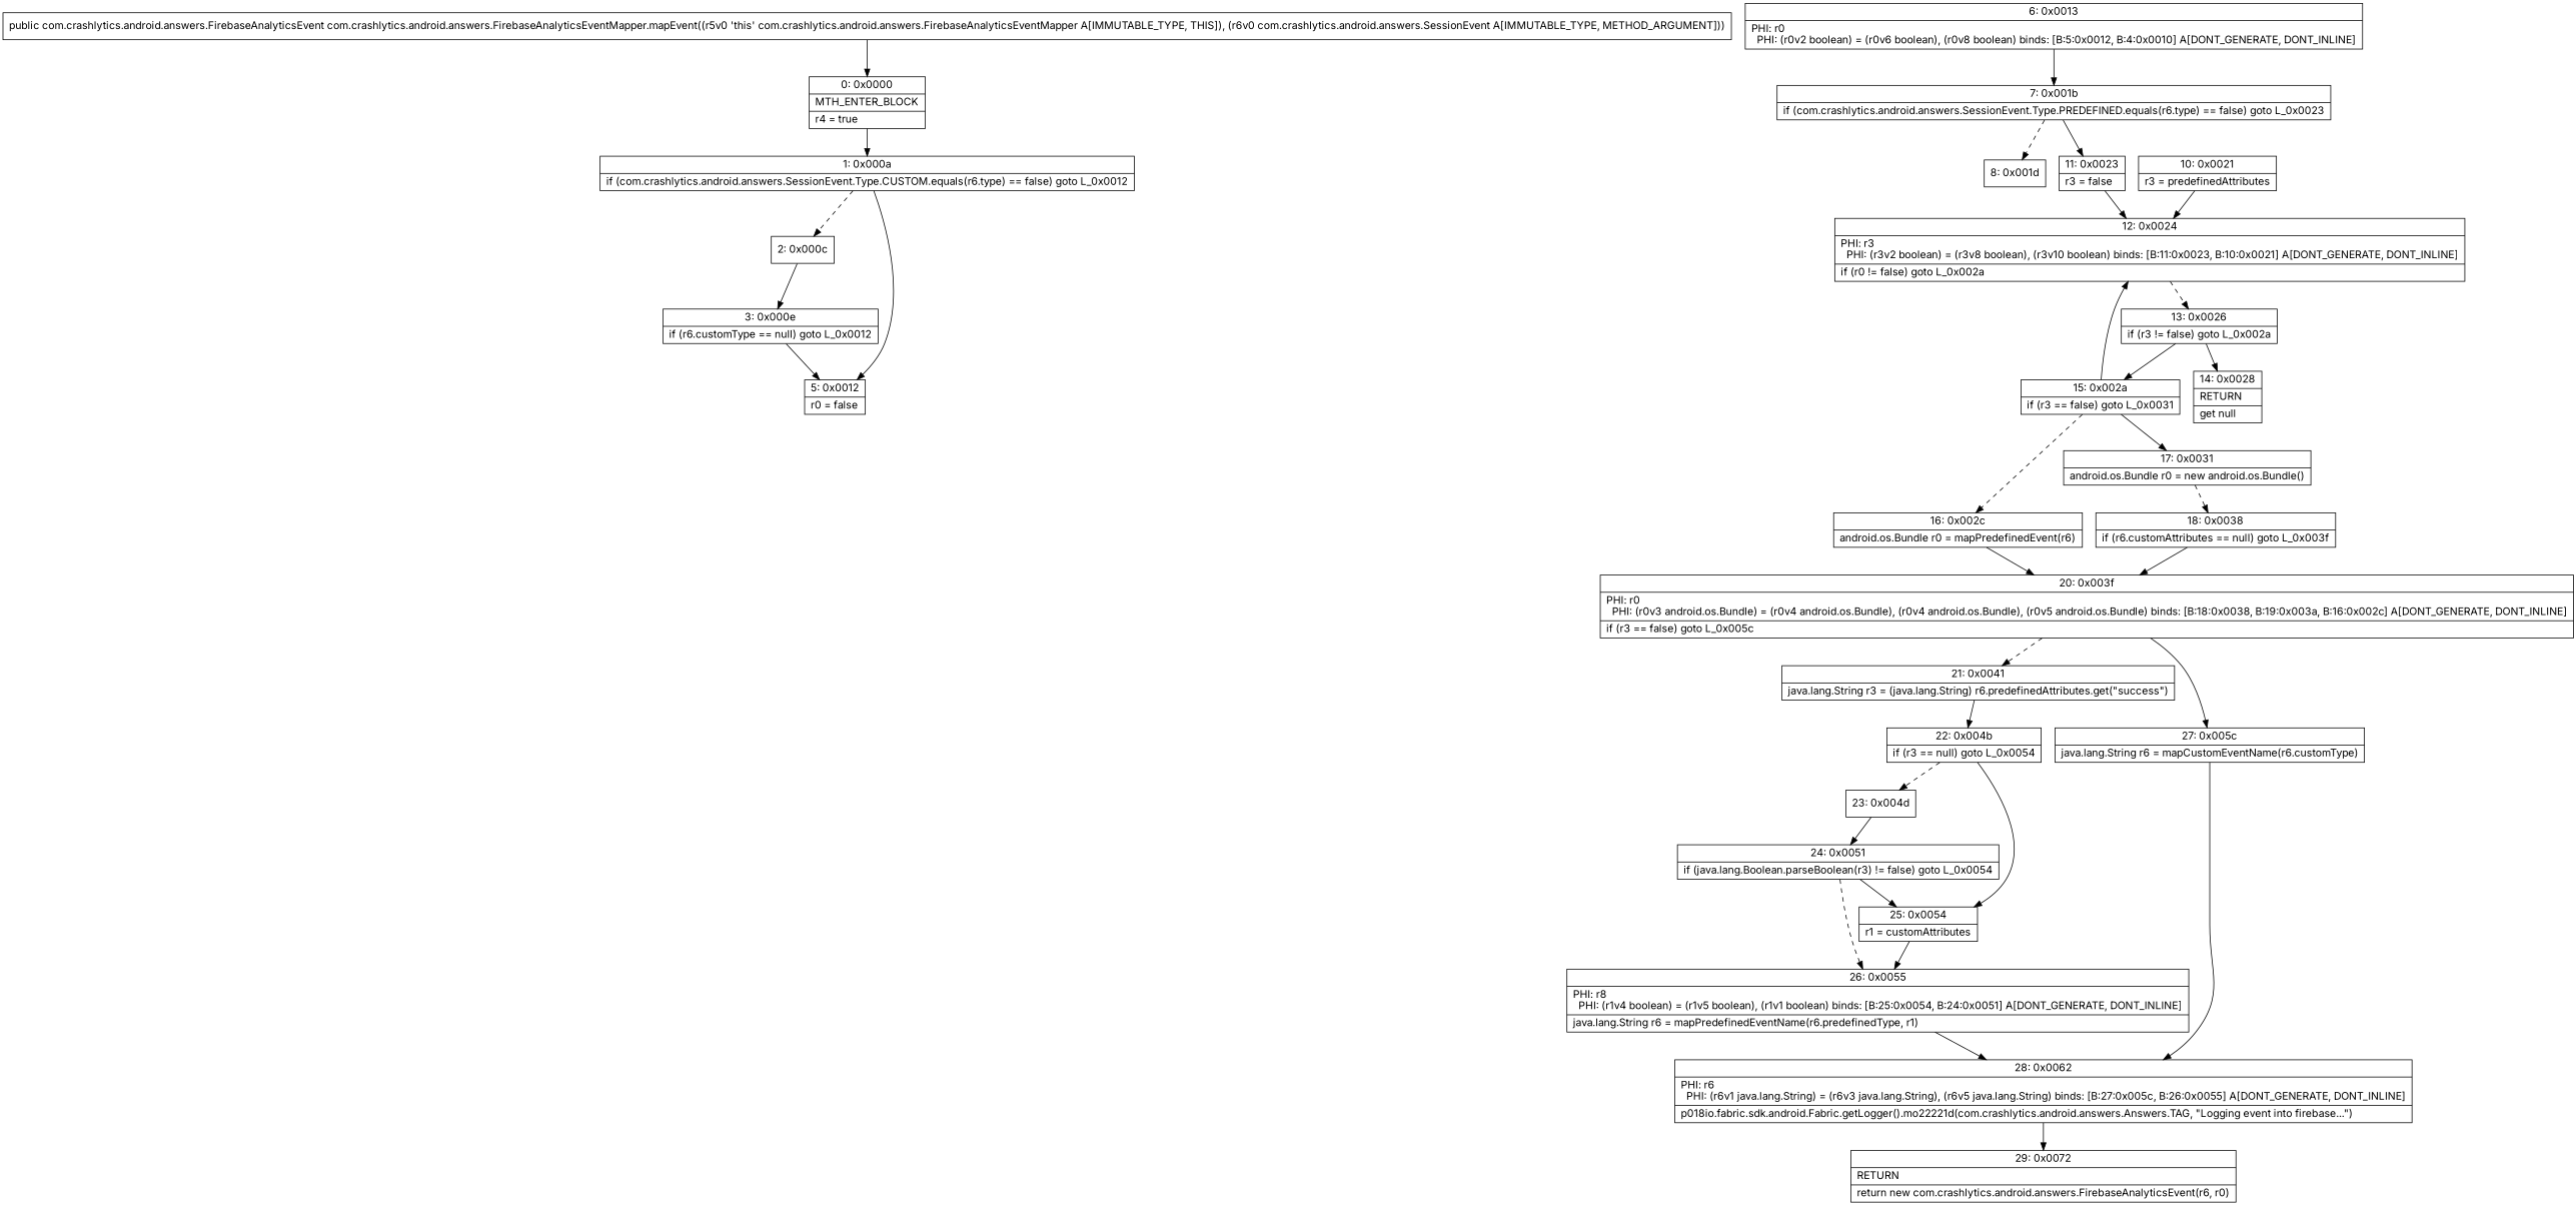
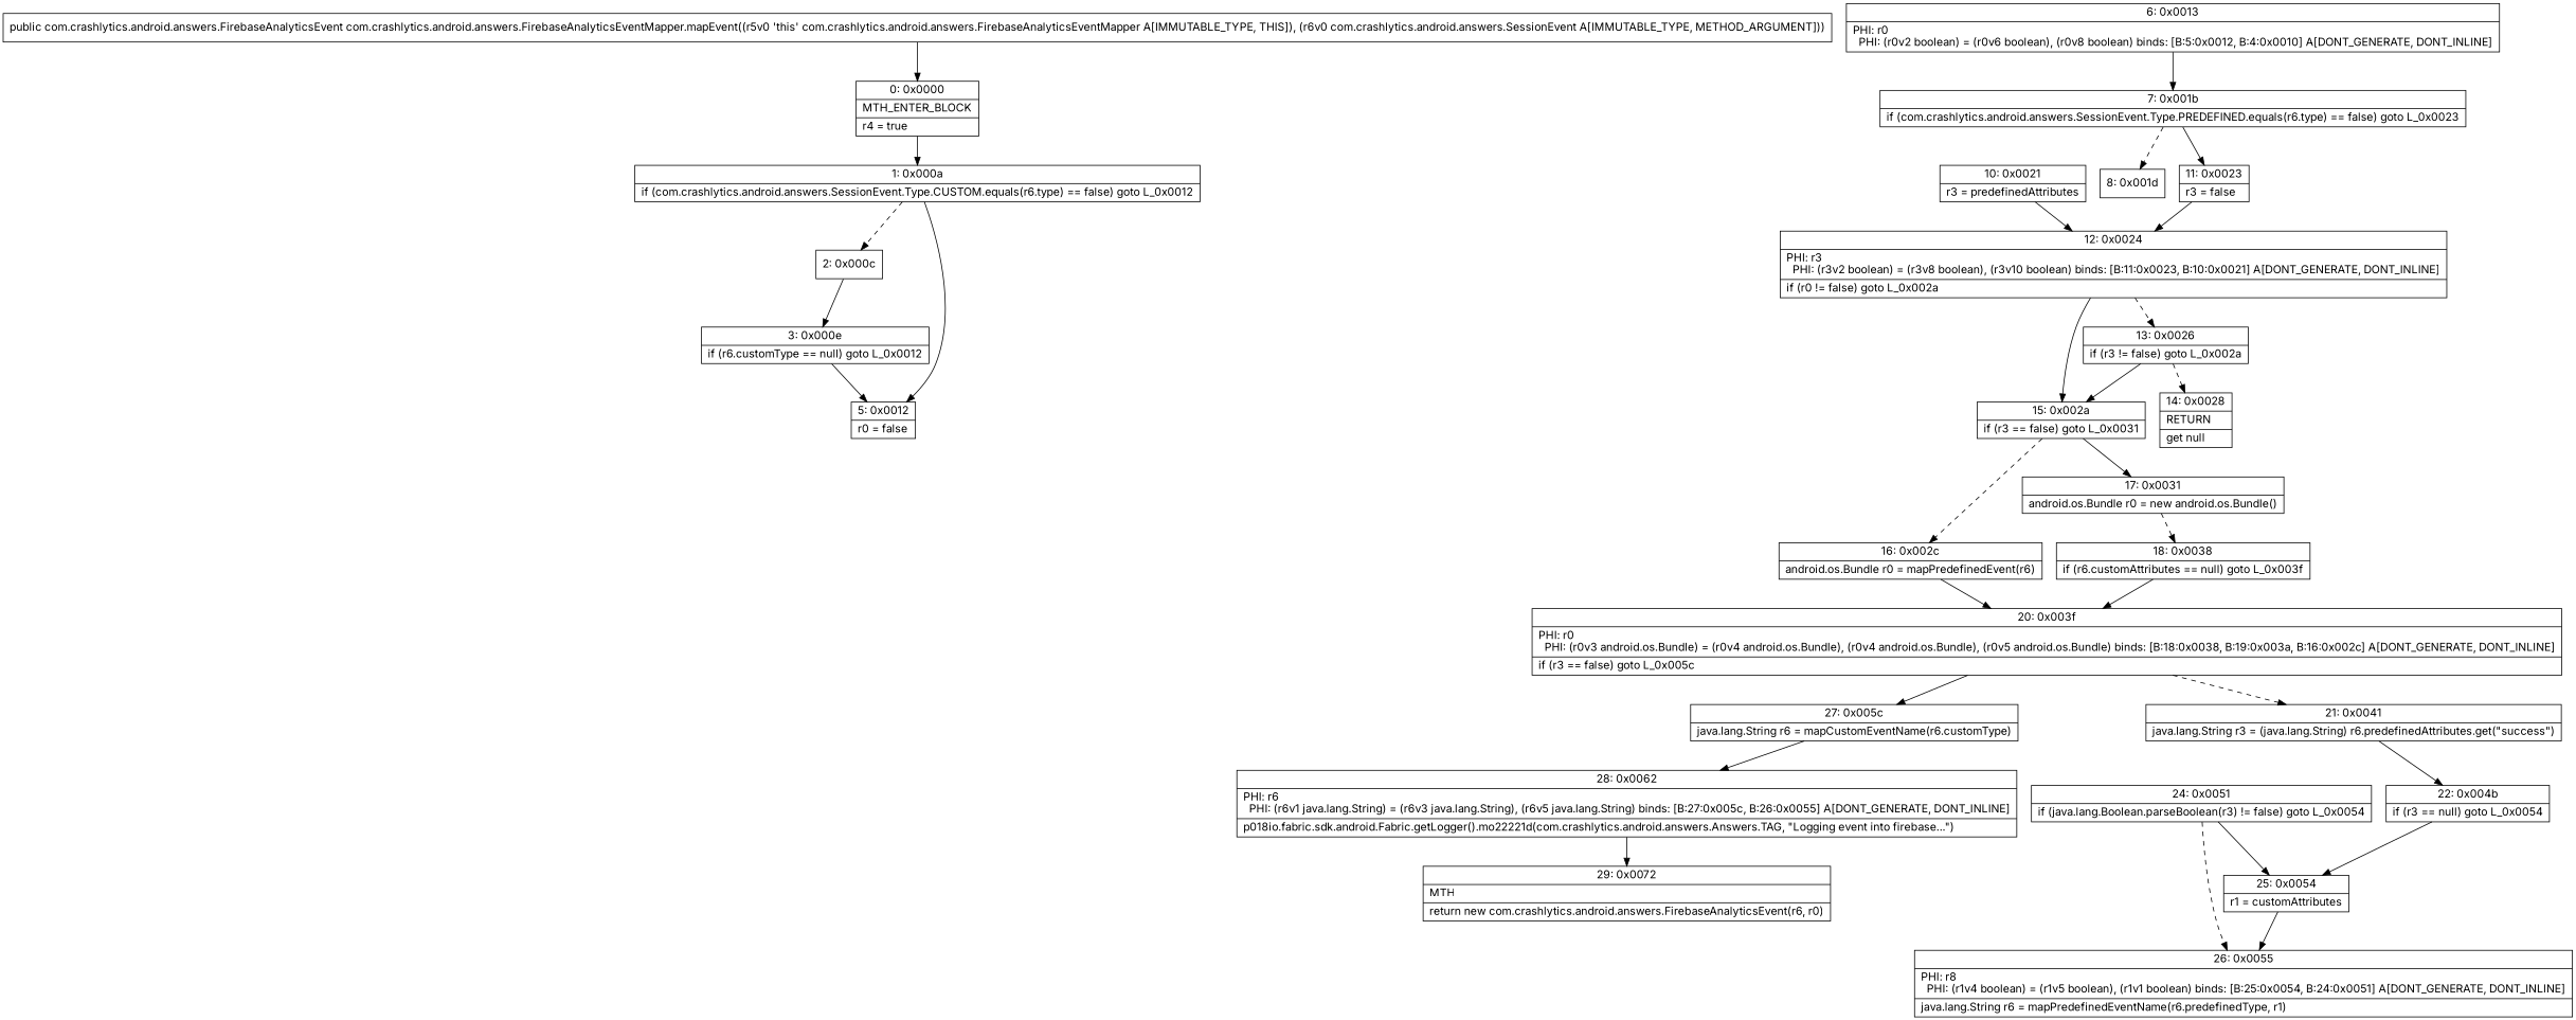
  digraph {
    fontname=Inter
    node [fontname=Inter shape=record]
    edge [fontname=Inter]
    n1 [label="{0\:\ 0x0000|MTH_ENTER_BLOCK\l|r4 = true\l}"]
    n2 [label="{1\:\ 0x000a|if (com.crashlytics.android.answers.SessionEvent.Type.CUSTOM.equals(r6.type) == false) goto L_0x0012\l}"]
    n3 [label="{2\:\ 0x000c}"]
    n4 [label="{5\:\ 0x0012|r0 = false\l}"]
    n5 [label="{3\:\ 0x000e|if (r6.customType == null) goto L_0x0012\l}"]
    n6 [label="{6\:\ 0x0013|PHI: r0 \l  PHI: (r0v2 boolean) = (r0v6 boolean), (r0v8 boolean) binds: [B:5:0x0012, B:4:0x0010] A[DONT_GENERATE, DONT_INLINE]\l}"]
    n7 [label="{7\:\ 0x001b|if (com.crashlytics.android.answers.SessionEvent.Type.PREDEFINED.equals(r6.type) == false) goto L_0x0023\l}"]
    n8 [label="{8\:\ 0x001d}"]
    n9 [label="{11\:\ 0x0023|r3 = false\l}"]
    n10 [label="{12\:\ 0x0024|PHI: r3 \l  PHI: (r3v2 boolean) = (r3v8 boolean), (r3v10 boolean) binds: [B:11:0x0023, B:10:0x0021] A[DONT_GENERATE, DONT_INLINE]\l|if (r0 != false) goto L_0x002a\l}"]
    n11 [label="{10\:\ 0x0021|r3 = predefinedAttributes\l}"]
    n12 [label="{13\:\ 0x0026|if (r3 != false) goto L_0x002a\l}"]
    n13 [label="{15\:\ 0x002a|if (r3 == false) goto L_0x0031\l}"]
    n14 [label="{14\:\ 0x0028|RETURN\l|get null\l}"]
    n15 [label="{16\:\ 0x002c|android.os.Bundle r0 = mapPredefinedEvent(r6)\l}"]
    n16 [label="{17\:\ 0x0031|android.os.Bundle r0 = new android.os.Bundle()\l}"]
    n17 [label="{20\:\ 0x003f|PHI: r0 \l  PHI: (r0v3 android.os.Bundle) = (r0v4 android.os.Bundle), (r0v4 android.os.Bundle), (r0v5 android.os.Bundle) binds: [B:18:0x0038, B:19:0x003a, B:16:0x002c] A[DONT_GENERATE, DONT_INLINE]\l|if (r3 == false) goto L_0x005c\l}"]
    n18 [label="{18\:\ 0x0038|if (r6.customAttributes == null) goto L_0x003f\l}"]
    n19 [label="{21\:\ 0x0041|java.lang.String r3 = (java.lang.String) r6.predefinedAttributes.get(\"success\")\l}"]
    n20 [label="{27\:\ 0x005c|java.lang.String r6 = mapCustomEventName(r6.customType)\l}"]
    n21 [label="{22\:\ 0x004b|if (r3 == null) goto L_0x0054\l}"]
    n22 [label="{28\:\ 0x0062|PHI: r6 \l  PHI: (r6v1 java.lang.String) = (r6v3 java.lang.String), (r6v5 java.lang.String) binds: [B:27:0x005c, B:26:0x0055] A[DONT_GENERATE, DONT_INLINE]\l|p018io.fabric.sdk.android.Fabric.getLogger().mo22221d(com.crashlytics.android.answers.Answers.TAG, \"Logging event into firebase...\")\l}"]
-   n23 [label="{23\:\ 0x004d}"]
    n24 [label="{25\:\ 0x0054|r1 = customAttributes\l}"]
    n25 [label="{24\:\ 0x0051|if (java.lang.Boolean.parseBoolean(r3) != false) goto L_0x0054\l}"]
    n26 [label="{26\:\ 0x0055|PHI: r8 \l  PHI: (r1v4 boolean) = (r1v5 boolean), (r1v1 boolean) binds: [B:25:0x0054, B:24:0x0051] A[DONT_GENERATE, DONT_INLINE]\l|java.lang.String r6 = mapPredefinedEventName(r6.predefinedType, r1)\l}"]
-   n27 [label="{29\:\ 0x0072|RETURN\l|return new com.crashlytics.android.answers.FirebaseAnalyticsEvent(r6, r0)\l}"]
+   n27 [label="{29\:\ 0x0072|MTH\l|return new com.crashlytics.android.answers.FirebaseAnalyticsEvent(r6, r0)\l}"]
    n28 [label="{public com.crashlytics.android.answers.FirebaseAnalyticsEvent com.crashlytics.android.answers.FirebaseAnalyticsEventMapper.mapEvent((r5v0 'this' com.crashlytics.android.answers.FirebaseAnalyticsEventMapper A[IMMUTABLE_TYPE, THIS]), (r6v0 com.crashlytics.android.answers.SessionEvent A[IMMUTABLE_TYPE, METHOD_ARGUMENT])) }"]
    n1 -> n2
    n2 -> n3 [style=dashed]
    n2 -> n4
    n3 -> n5
    n5 -> n4
    n6 -> n7
    n7 -> n8 [style=dashed]
    n7 -> n9
    n9 -> n10
    n10 -> n12 [style=dashed]
-   n13 -> n10
+   n10 -> n13
    n11 -> n10
    n12 -> n13
-   n12 -> n14 [style=solid]
+   n12 -> n14 [style=dashed]
    n13 -> n15 [style=dashed]
    n13 -> n16
    n15 -> n17
    n16 -> n18 [style=dashed]
    n17 -> n19 [style=dashed]
    n17 -> n20
    n18 -> n17
    n19 -> n21
    n20 -> n22
-   n21 -> n23 [style=dashed]
    n21 -> n24
    n22 -> n27
-   n23 -> n25
    n24 -> n26
    n25 -> n24
    n25 -> n26 [style=dashed]
-   n26 -> n22
    n28 -> n1
  }
